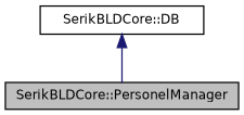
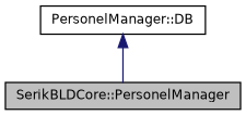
  digraph {
    node [color=black fontname=Helvetica fontsize=10 shape=record style=filled]
    n1 [fillcolor=grey75 fontcolor=black height=0.2 label="SerikBLDCore::PersonelManager" width=0.4]
-   n2 [fillcolor=white height=0.2 label="SerikBLDCore::DB" width=0.4]
+   n2 [fillcolor=white height=0.2 label="PersonelManager::DB" width=0.4]
    n2 -> n1 [color=midnightblue dir=back fontname=Helvetica fontsize=10 labelfontname=Helvetica labelfontsize=10 style=solid]
  }
